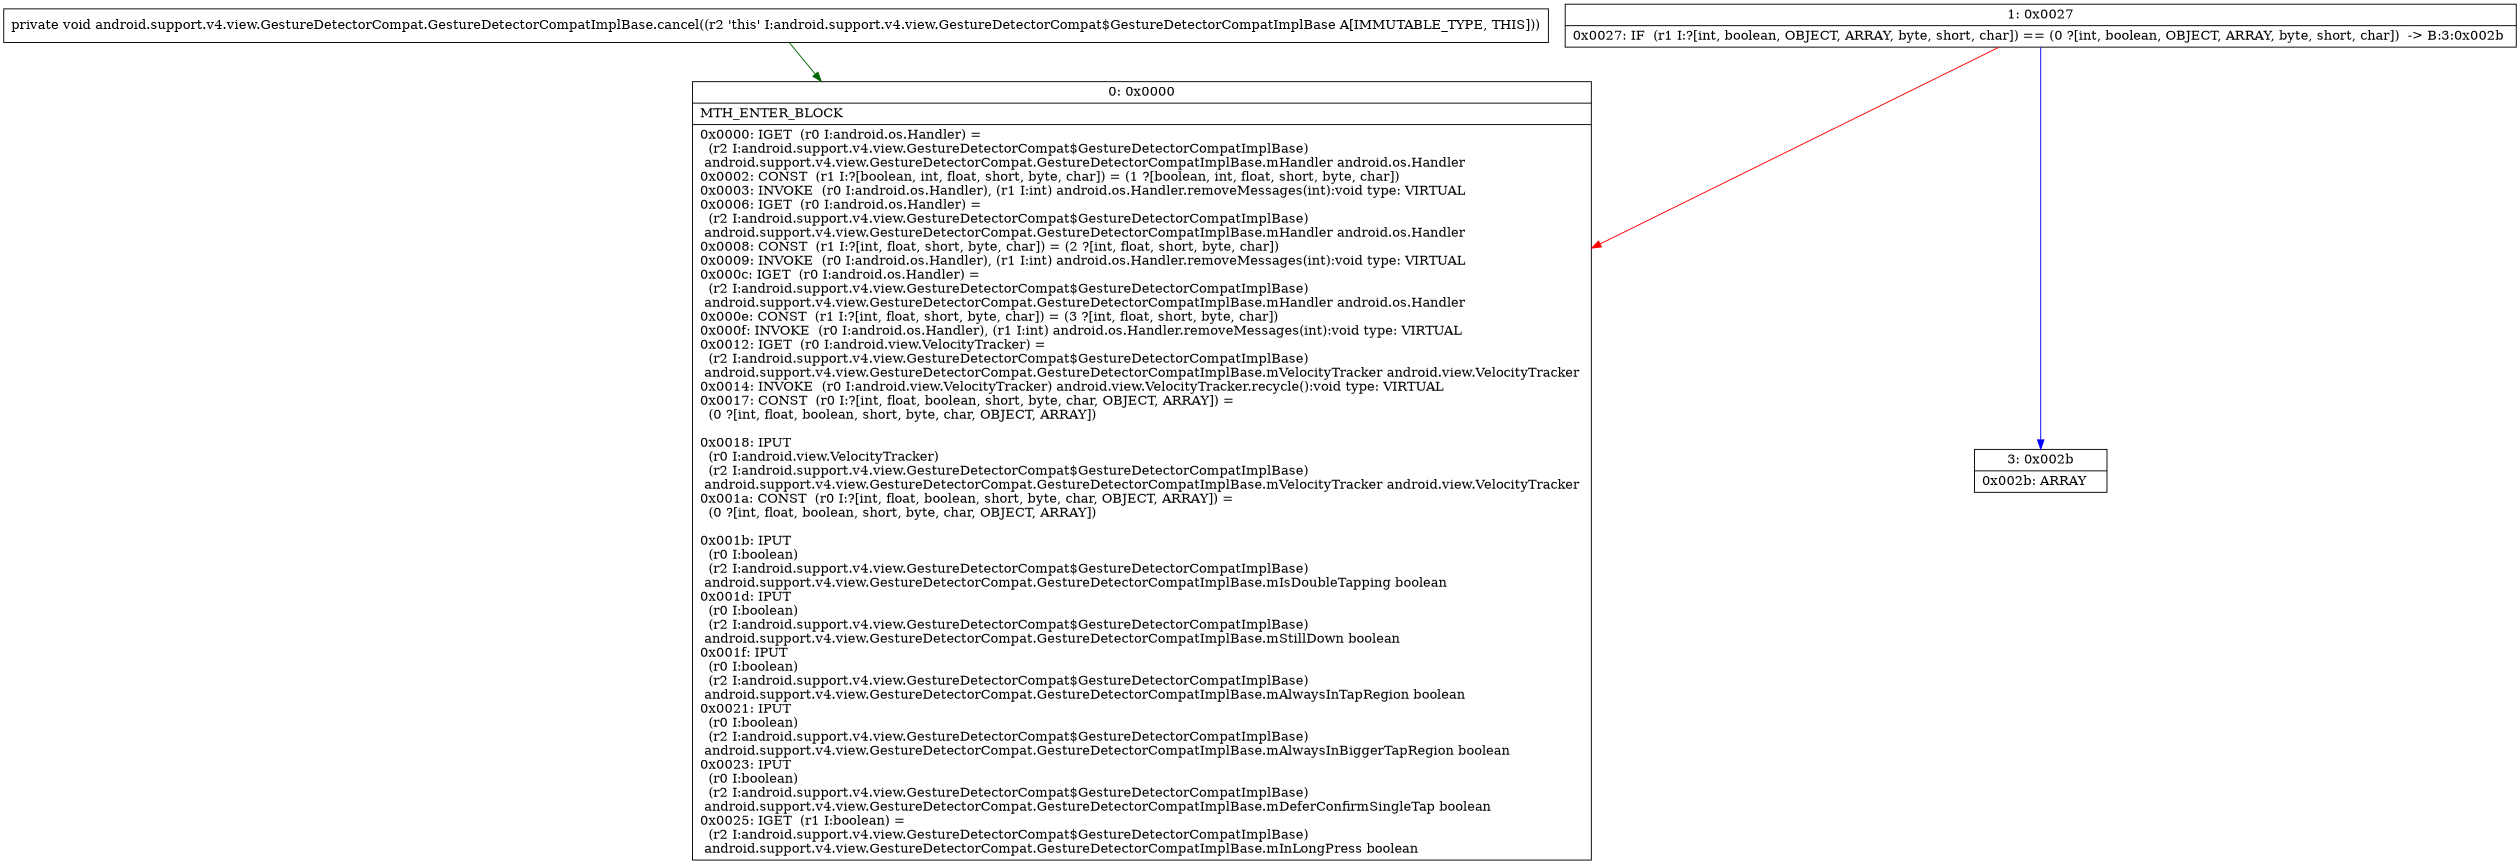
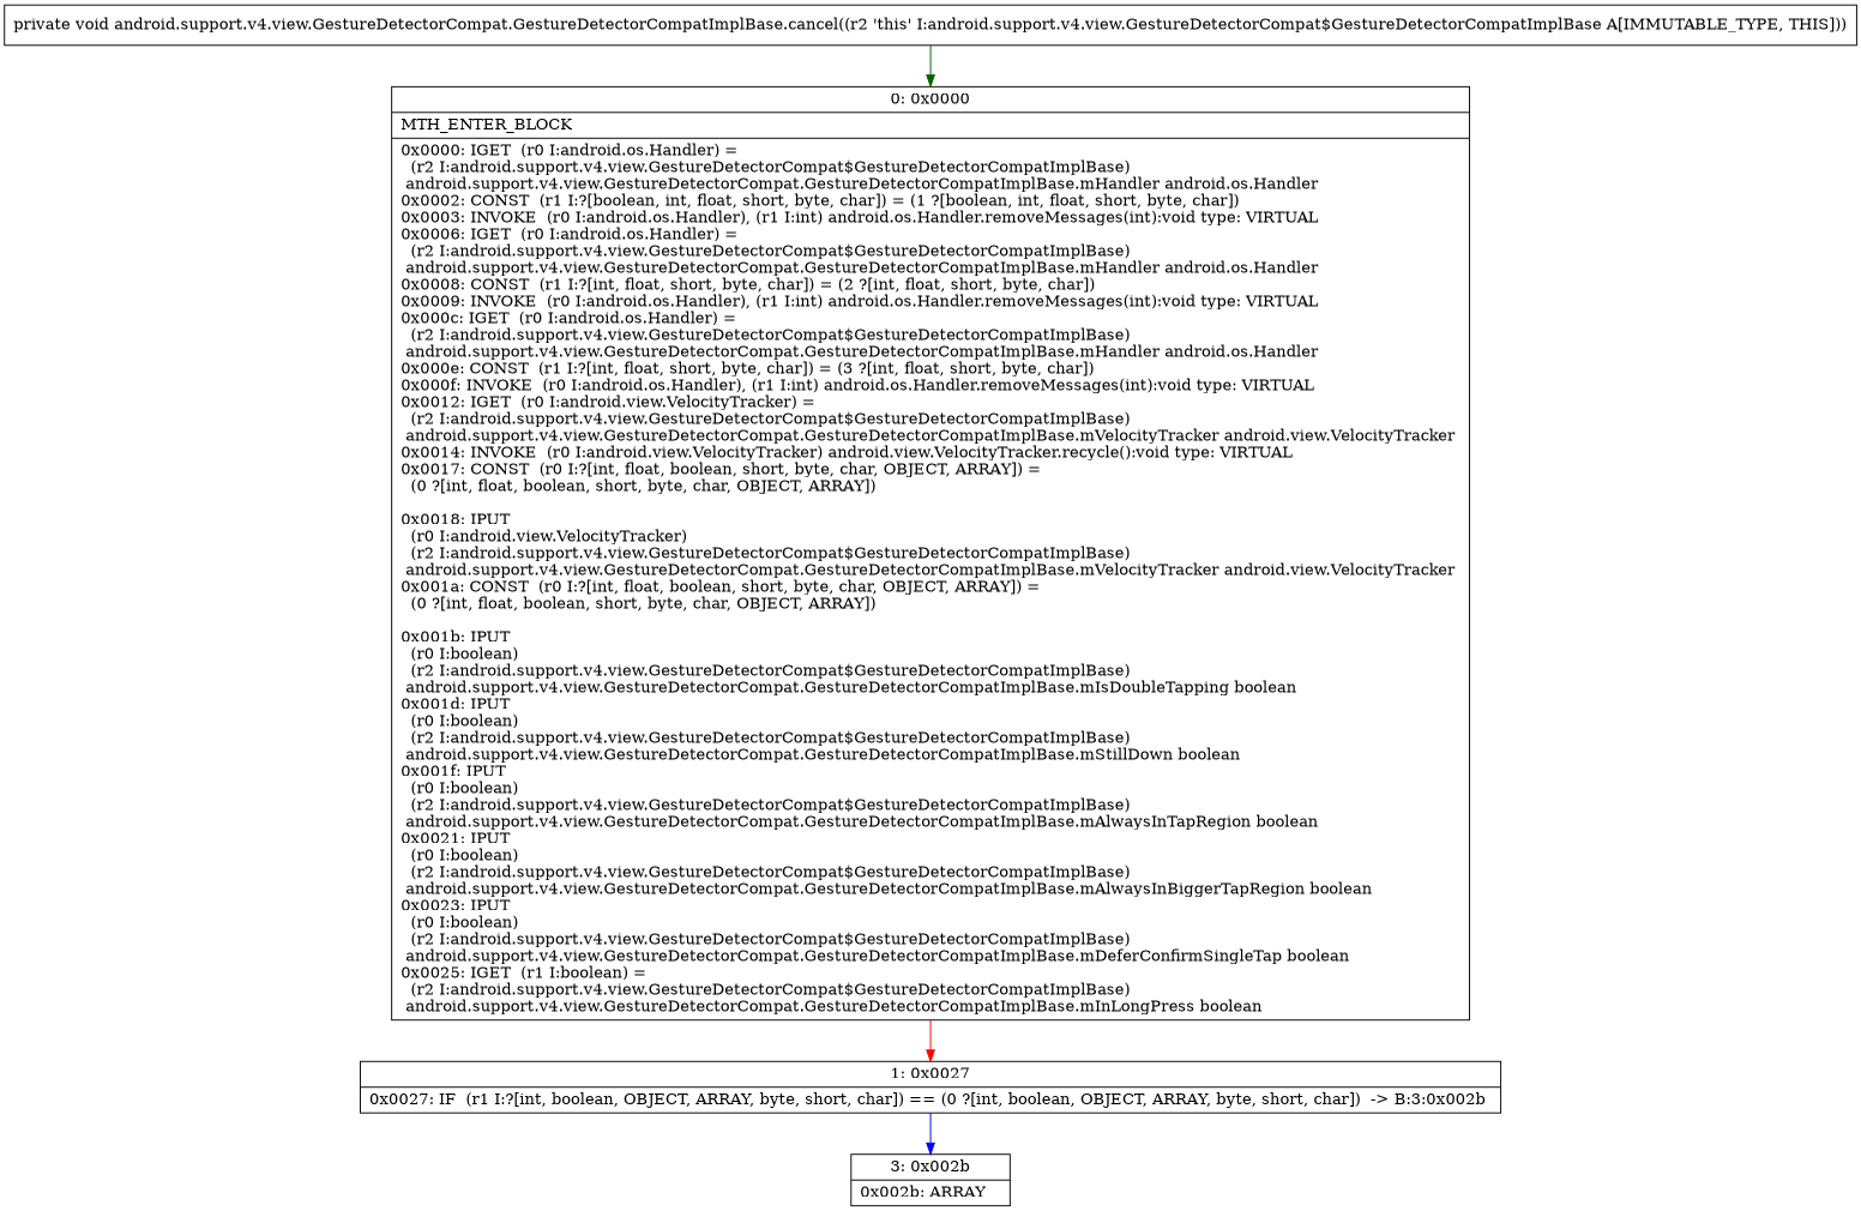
  digraph {
    node [shape=record]
    n1 [label="{0\:\ 0x0000|MTH_ENTER_BLOCK\l|0x0000: IGET  (r0 I:android.os.Handler) = \l  (r2 I:android.support.v4.view.GestureDetectorCompat$GestureDetectorCompatImplBase)\l android.support.v4.view.GestureDetectorCompat.GestureDetectorCompatImplBase.mHandler android.os.Handler \l0x0002: CONST  (r1 I:?[boolean, int, float, short, byte, char]) = (1 ?[boolean, int, float, short, byte, char]) \l0x0003: INVOKE  (r0 I:android.os.Handler), (r1 I:int) android.os.Handler.removeMessages(int):void type: VIRTUAL \l0x0006: IGET  (r0 I:android.os.Handler) = \l  (r2 I:android.support.v4.view.GestureDetectorCompat$GestureDetectorCompatImplBase)\l android.support.v4.view.GestureDetectorCompat.GestureDetectorCompatImplBase.mHandler android.os.Handler \l0x0008: CONST  (r1 I:?[int, float, short, byte, char]) = (2 ?[int, float, short, byte, char]) \l0x0009: INVOKE  (r0 I:android.os.Handler), (r1 I:int) android.os.Handler.removeMessages(int):void type: VIRTUAL \l0x000c: IGET  (r0 I:android.os.Handler) = \l  (r2 I:android.support.v4.view.GestureDetectorCompat$GestureDetectorCompatImplBase)\l android.support.v4.view.GestureDetectorCompat.GestureDetectorCompatImplBase.mHandler android.os.Handler \l0x000e: CONST  (r1 I:?[int, float, short, byte, char]) = (3 ?[int, float, short, byte, char]) \l0x000f: INVOKE  (r0 I:android.os.Handler), (r1 I:int) android.os.Handler.removeMessages(int):void type: VIRTUAL \l0x0012: IGET  (r0 I:android.view.VelocityTracker) = \l  (r2 I:android.support.v4.view.GestureDetectorCompat$GestureDetectorCompatImplBase)\l android.support.v4.view.GestureDetectorCompat.GestureDetectorCompatImplBase.mVelocityTracker android.view.VelocityTracker \l0x0014: INVOKE  (r0 I:android.view.VelocityTracker) android.view.VelocityTracker.recycle():void type: VIRTUAL \l0x0017: CONST  (r0 I:?[int, float, boolean, short, byte, char, OBJECT, ARRAY]) = \l  (0 ?[int, float, boolean, short, byte, char, OBJECT, ARRAY])\l \l0x0018: IPUT  \l  (r0 I:android.view.VelocityTracker)\l  (r2 I:android.support.v4.view.GestureDetectorCompat$GestureDetectorCompatImplBase)\l android.support.v4.view.GestureDetectorCompat.GestureDetectorCompatImplBase.mVelocityTracker android.view.VelocityTracker \l0x001a: CONST  (r0 I:?[int, float, boolean, short, byte, char, OBJECT, ARRAY]) = \l  (0 ?[int, float, boolean, short, byte, char, OBJECT, ARRAY])\l \l0x001b: IPUT  \l  (r0 I:boolean)\l  (r2 I:android.support.v4.view.GestureDetectorCompat$GestureDetectorCompatImplBase)\l android.support.v4.view.GestureDetectorCompat.GestureDetectorCompatImplBase.mIsDoubleTapping boolean \l0x001d: IPUT  \l  (r0 I:boolean)\l  (r2 I:android.support.v4.view.GestureDetectorCompat$GestureDetectorCompatImplBase)\l android.support.v4.view.GestureDetectorCompat.GestureDetectorCompatImplBase.mStillDown boolean \l0x001f: IPUT  \l  (r0 I:boolean)\l  (r2 I:android.support.v4.view.GestureDetectorCompat$GestureDetectorCompatImplBase)\l android.support.v4.view.GestureDetectorCompat.GestureDetectorCompatImplBase.mAlwaysInTapRegion boolean \l0x0021: IPUT  \l  (r0 I:boolean)\l  (r2 I:android.support.v4.view.GestureDetectorCompat$GestureDetectorCompatImplBase)\l android.support.v4.view.GestureDetectorCompat.GestureDetectorCompatImplBase.mAlwaysInBiggerTapRegion boolean \l0x0023: IPUT  \l  (r0 I:boolean)\l  (r2 I:android.support.v4.view.GestureDetectorCompat$GestureDetectorCompatImplBase)\l android.support.v4.view.GestureDetectorCompat.GestureDetectorCompatImplBase.mDeferConfirmSingleTap boolean \l0x0025: IGET  (r1 I:boolean) = \l  (r2 I:android.support.v4.view.GestureDetectorCompat$GestureDetectorCompatImplBase)\l android.support.v4.view.GestureDetectorCompat.GestureDetectorCompatImplBase.mInLongPress boolean \l}"]
    n2 [label="{1\:\ 0x0027|0x0027: IF  (r1 I:?[int, boolean, OBJECT, ARRAY, byte, short, char]) == (0 ?[int, boolean, OBJECT, ARRAY, byte, short, char])  \-\> B:3:0x002b \l}"]
    n3 [label="{3\:\ 0x002b|0x002b: ARRAY   \l}"]
    n4 [label="{private void android.support.v4.view.GestureDetectorCompat.GestureDetectorCompatImplBase.cancel((r2 'this' I:android.support.v4.view.GestureDetectorCompat$GestureDetectorCompatImplBase A[IMMUTABLE_TYPE, THIS])) }"]
-   n2 -> n1 [color=red]
+   n1 -> n2 [color=red]
    n2 -> n3 [color=blue]
    n4 -> n1 [color=darkgreen]
  }
